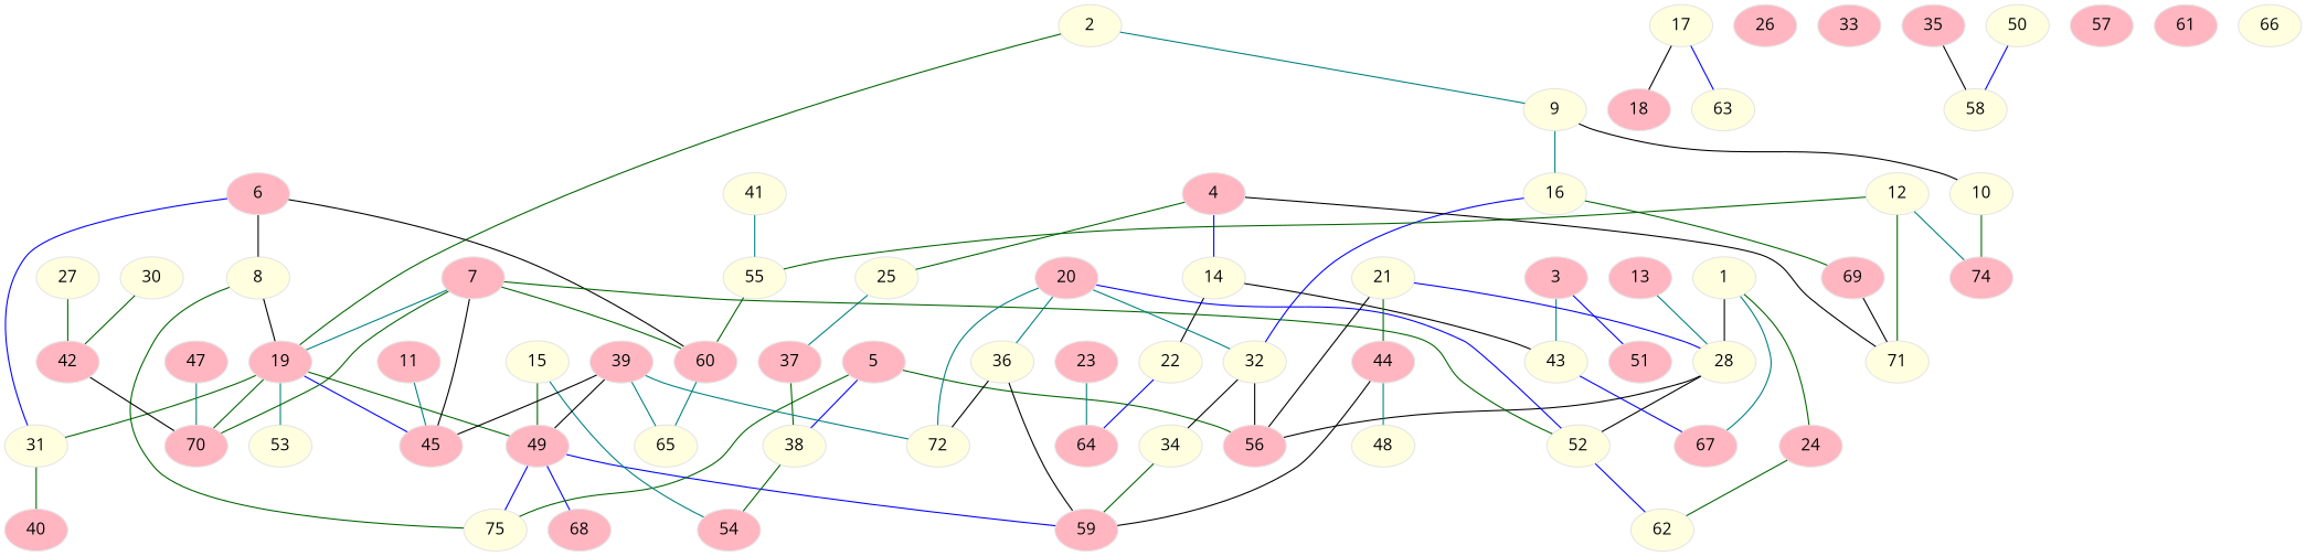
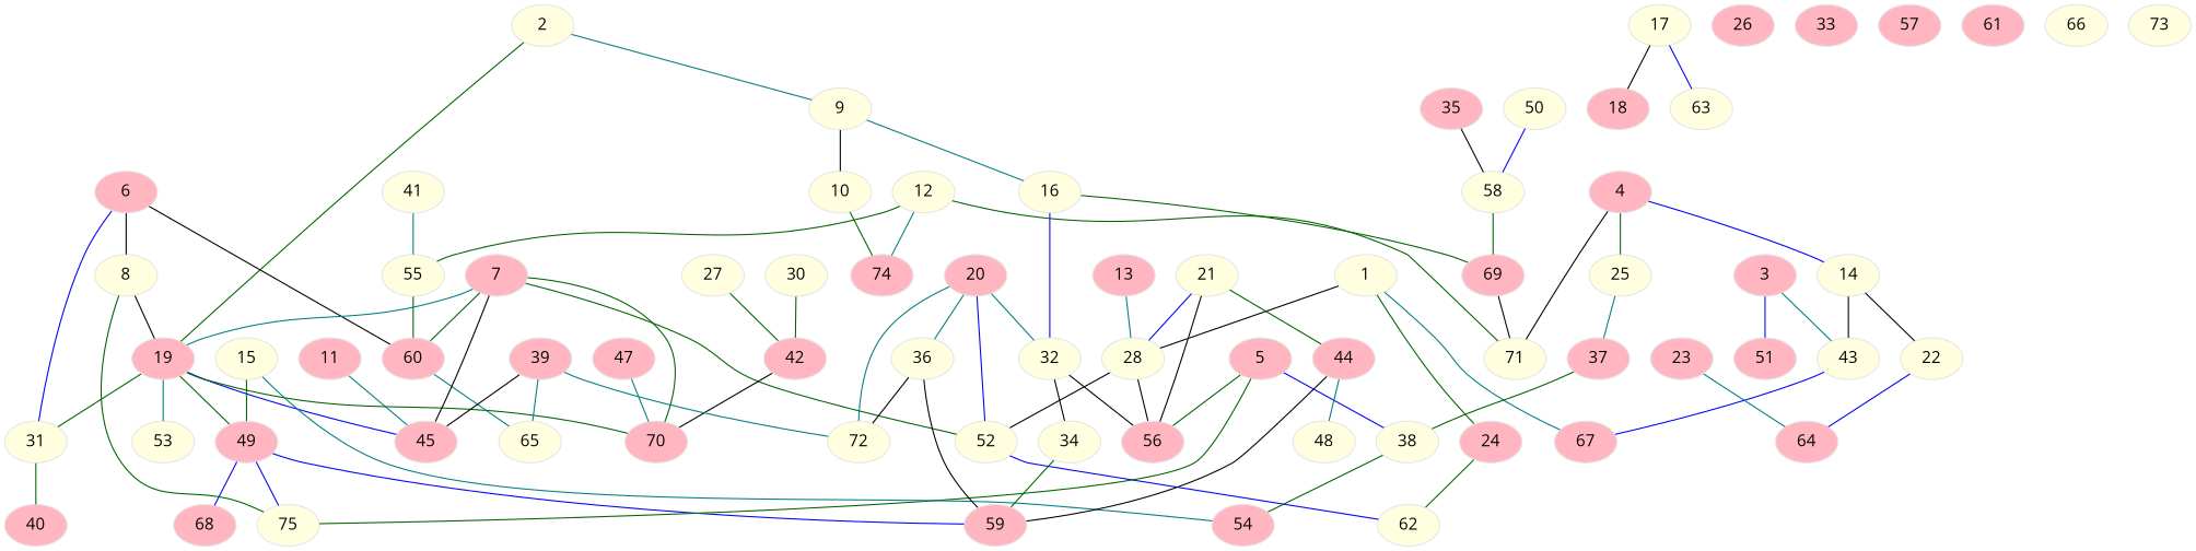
  graph {
    fontname="Open Sans"
    node [color=gray90 fillcolor=lightyellow fontname="Open Sans" style=filled]
    edge [color=darkgreen fontname="Open Sans"]
    24 [fillcolor=lightpink]
    1
    28
    67 [fillcolor=lightpink]
    62
    56 [fillcolor=lightpink]
    52
    2
    9
    19 [fillcolor=lightpink]
    10
    16
    31
    45 [fillcolor=lightpink]
    70 [fillcolor=lightpink]
    49 [fillcolor=lightpink]
    53
    3 [fillcolor=lightpink]
    43
    51 [fillcolor=lightpink]
    4 [fillcolor=lightpink]
    14
    25
    71
    22
    37 [fillcolor=lightpink]
    5 [fillcolor=lightpink]
    38
    75
    54 [fillcolor=lightpink]
    6 [fillcolor=lightpink]
    8
    60 [fillcolor=lightpink]
    40 [fillcolor=lightpink]
    65
    7 [fillcolor=lightpink]
    74 [fillcolor=lightpink]
    32
    69 [fillcolor=lightpink]
    11 [fillcolor=lightpink]
    12
    55
    13 [fillcolor=lightpink]
    64 [fillcolor=lightpink]
    15
    59 [fillcolor=lightpink]
    68 [fillcolor=lightpink]
    34
    18 [fillcolor=lightpink]
    17
    63
    20 [fillcolor=lightpink]
    36
    72
    21
    44 [fillcolor=lightpink]
    48
    23 [fillcolor=lightpink]
    26 [fillcolor=lightpink]
    42 [fillcolor=lightpink]
    27
    41
    30
    33 [fillcolor=lightpink]
    35 [fillcolor=lightpink]
    58
    39 [fillcolor=lightpink]
    47 [fillcolor=lightpink]
    50
    57 [fillcolor=lightpink]
    61 [fillcolor=lightpink]
    66
+   73
    24 -- 62
    1 -- 24
    1 -- 28 [color=black]
    1 -- 67 [color=teal]
    28 -- 56 [color=black]
    28 -- 52 [color=black]
    52 -- 62 [color=blue]
    2 -- 9 [color=teal]
    2 -- 19
    9 -- 10 [color=black]
    9 -- 16 [color=teal]
    19 -- 31
    19 -- 45 [color=blue]
    19 -- 70
    19 -- 49
    19 -- 53 [color=teal]
    10 -- 74
    16 -- 32 [color=blue]
    16 -- 69
    31 -- 40
    49 -- 75 [color=blue]
    49 -- 59 [color=blue]
    49 -- 68 [color=blue]
    3 -- 43 [color=teal]
    3 -- 51 [color=blue]
    43 -- 67 [color=blue]
    4 -- 14 [color=blue]
    4 -- 25
    4 -- 71 [color=black]
    14 -- 43 [color=black]
    14 -- 22 [color=black]
    25 -- 37 [color=teal]
    22 -- 64 [color=blue]
    37 -- 38
    5 -- 56
    5 -- 38 [color=blue]
    5 -- 75
    38 -- 54
    6 -- 31 [color=blue]
    6 -- 8 [color=black]
    6 -- 60 [color=black]
    8 -- 19 [color=black]
    8 -- 75
    60 -- 65 [color=teal]
    7 -- 52
    7 -- 19 [color=teal]
    7 -- 45 [color=black]
    7 -- 70
    7 -- 60
    32 -- 56 [color=black]
    32 -- 34 [color=black]
    69 -- 71 [color=black]
    11 -- 45 [color=teal]
    12 -- 71
    12 -- 74 [color=teal]
    12 -- 55
    55 -- 60
    13 -- 28 [color=teal]
    15 -- 49
    15 -- 54 [color=teal]
    34 -- 59
    17 -- 18 [color=black]
    17 -- 63 [color=blue]
    20 -- 52 [color=blue]
    20 -- 32 [color=teal]
    20 -- 36 [color=teal]
    20 -- 72 [color=teal]
    36 -- 59 [color=black]
    36 -- 72 [color=black]
    21 -- 28 [color=blue]
    21 -- 56 [color=black]
    21 -- 44
    44 -- 59 [color=black]
    44 -- 48 [color=teal]
    23 -- 64 [color=teal]
    42 -- 70 [color=black]
    27 -- 42
    41 -- 55 [color=teal]
    30 -- 42
    35 -- 58 [color=black]
+   58 -- 69
    39 -- 45 [color=black]
-   39 -- 49 [color=black]
    39 -- 65 [color=teal]
    39 -- 72 [color=teal]
    47 -- 70 [color=teal]
    50 -- 58 [color=blue]
  }
